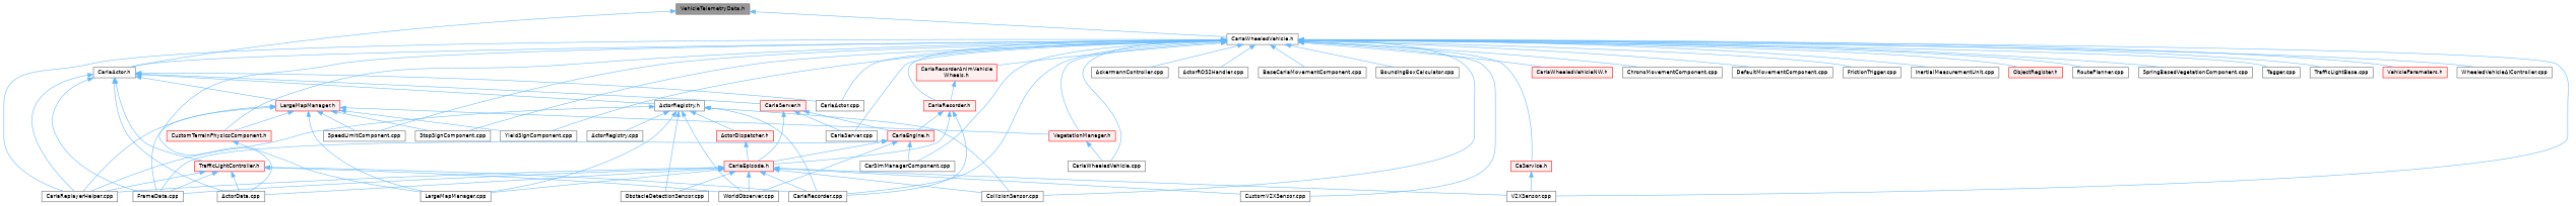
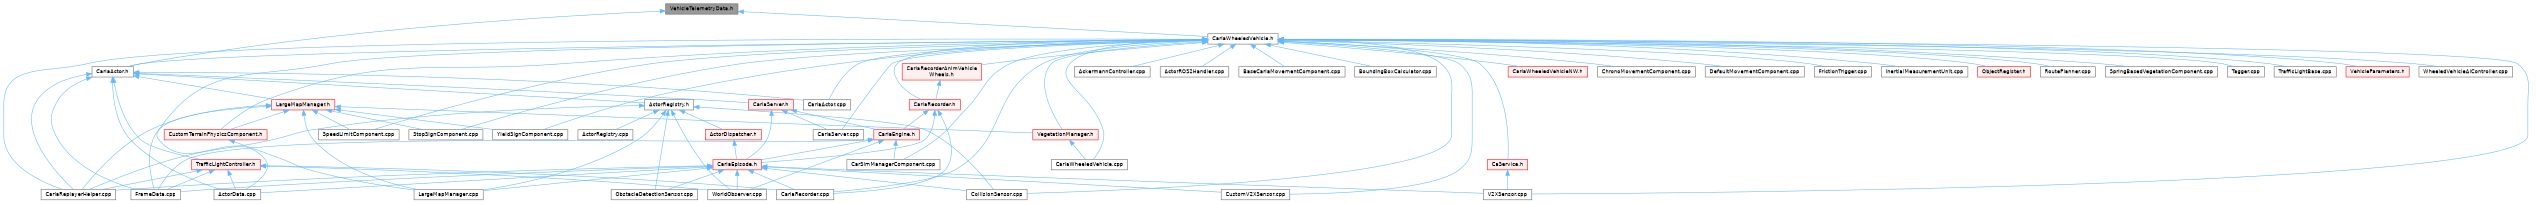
  digraph {
    node [color=grey40 fillcolor=white fontname=Helvetica fontsize=10 shape=box style=filled]
    edge [color=steelblue1 dir=back fontname=Helvetica fontsize=10 labelfontname=Helvetica labelfontsize=10 style=solid]
    n1 [color=gray40 fillcolor=grey60 fontcolor=black height=0.2 label="VehicleTelemetryData.h" width=0.4]
    n2 [height=0.2 label="CarlaActor.h" width=0.4]
    n3 [height=0.2 label="CarlaWheeledVehicle.h" width=0.4]
    n4 [height=0.2 label="ActorData.cpp" width=0.4]
    n5 [height=0.2 label="ActorRegistry.h" width=0.4]
    n6 [height=0.2 label="CarlaReplayerHelper.cpp" width=0.4]
    n7 [height=0.2 label="FrameData.cpp" width=0.4]
    n8 [height=0.2 label="CarlaActor.cpp" width=0.4]
    n9 [color=red fillcolor="#FFF0F0" height=0.2 label="CarlaServer.h" width=0.4]
    n10 [color=red fillcolor="#FFF0F0" height=0.2 label="LargeMapManager.h" width=0.4]
    n11 [color=red fillcolor="#FFF0F0" height=0.2 label="TrafficLightController.h" width=0.4]
    n12 [height=0.2 label="CarlaRecorder.cpp" width=0.4]
    n13 [height=0.2 label="CollisionSensor.cpp" width=0.4]
    n14 [height=0.2 label="CustomV2XSensor.cpp" width=0.4]
    n15 [height=0.2 label="V2XSensor.cpp" width=0.4]
    n16 [height=0.2 label="CarlaServer.cpp" width=0.4]
    n17 [height=0.2 label="CarSimManagerComponent.cpp" width=0.4]
    n18 [color=red fillcolor="#FFF0F0" height=0.2 label="CustomTerrainPhysicsComponent.h" width=0.4]
    n19 [height=0.2 label="SpeedLimitComponent.cpp" width=0.4]
    n20 [height=0.2 label="StopSignComponent.cpp" width=0.4]
    n21 [color=red fillcolor="#FFF0F0" height=0.2 label="VegetationManager.h" width=0.4]
    n22 [height=0.2 label="YieldSignComponent.cpp" width=0.4]
    n23 [height=0.2 label="CarlaWheeledVehicle.cpp" width=0.4]
    n24 [height=0.2 label="AckermannController.cpp" width=0.4]
    n25 [height=0.2 label="ActorROS2Handler.cpp" width=0.4]
    n26 [height=0.2 label="BaseCarlaMovementComponent.cpp" width=0.4]
    n27 [height=0.2 label="BoundingBoxCalculator.cpp" width=0.4]
    n28 [color=red fillcolor="#FFF0F0" height=0.2 label="CaService.h" width=0.4]
    n29 [color=red fillcolor="#FFF0F0" height=0.2 label="CarlaRecorder.h" width=0.4]
    n30 [color=red fillcolor="#FFF0F0" height=0.2 label="CarlaRecorderAnimVehicle\lWheels.h" width=0.4]
    n31 [color=red fillcolor="#FFF0F0" height=0.2 label="CarlaWheeledVehicleNW.h" width=0.4]
    n32 [height=0.2 label="ChronoMovementComponent.cpp" width=0.4]
    n33 [height=0.2 label="DefaultMovementComponent.cpp" width=0.4]
    n34 [height=0.2 label="FrictionTrigger.cpp" width=0.4]
    n35 [height=0.2 label="InertialMeasurementUnit.cpp" width=0.4]
    n36 [color=red fillcolor="#FFF0F0" height=0.2 label="ObjectRegister.h" width=0.4]
    n37 [height=0.2 label="RoutePlanner.cpp" width=0.4]
    n38 [height=0.2 label="SpringBasedVegetationComponent.cpp" width=0.4]
    n39 [height=0.2 label="Tagger.cpp" width=0.4]
    n40 [height=0.2 label="TrafficLightBase.cpp" width=0.4]
    n41 [color=red fillcolor="#FFF0F0" height=0.2 label="VehicleParameters.h" width=0.4]
    n42 [height=0.2 label="WheeledVehicleAIController.cpp" width=0.4]
    n43 [color=red fillcolor="#FFF0F0" height=0.2 label="ActorDispatcher.h" width=0.4]
    n44 [height=0.2 label="LargeMapManager.cpp" width=0.4]
    n45 [height=0.2 label="ObstacleDetectionSensor.cpp" width=0.4]
    n46 [height=0.2 label="WorldObserver.cpp" width=0.4]
    n47 [height=0.2 label="ActorRegistry.cpp" width=0.4]
    n48 [color=red fillcolor="#FFF0F0" height=0.2 label="CarlaEpisode.h" width=0.4]
    n49 [color=red fillcolor="#FFF0F0" height=0.2 label="CarlaEngine.h" width=0.4]
    n1 -> n2
    n1 -> n3
    n2 -> n4
    n2 -> n5
    n2 -> n6
    n2 -> n7
    n2 -> n8
    n2 -> n9
    n2 -> n10
    n2 -> n11
    n3 -> n2
    n3 -> n4
    n3 -> n6
    n3 -> n8
    n3 -> n12
    n3 -> n13
    n3 -> n14
    n3 -> n15
    n3 -> n16
    n3 -> n17
    n3 -> n18
    n3 -> n19
    n3 -> n20
    n3 -> n21
    n3 -> n22
    n3 -> n23
    n3 -> n24
    n3 -> n25
    n3 -> n26
    n3 -> n27
    n3 -> n28
    n3 -> n29
    n3 -> n30
    n3 -> n31
    n3 -> n32
    n3 -> n33
    n3 -> n34
    n3 -> n35
    n3 -> n36
    n3 -> n37
    n3 -> n38
    n3 -> n39
    n3 -> n40
    n3 -> n41
    n3 -> n42
    n5 -> n6
-   n5 -> n12
    n5 -> n13
    n5 -> n43
    n5 -> n44
    n5 -> n45
    n5 -> n46
    n5 -> n47
    n9 -> n16
    n9 -> n48
    n9 -> n49
    n10 -> n6
    n10 -> n7
    n10 -> n18
    n10 -> n19
    n10 -> n20
    n10 -> n21
    n10 -> n22
    n10 -> n44
    n11 -> n4
    n11 -> n6
    n11 -> n7
    n11 -> n12
    n11 -> n46
    n18 -> n44
    n21 -> n23
    n28 -> n15
    n29 -> n12
    n29 -> n48
    n29 -> n49
    n30 -> n29
    n43 -> n48
    n48 -> n4
    n48 -> n6
    n48 -> n7
    n48 -> n12
    n48 -> n13
    n48 -> n14
    n48 -> n15
    n48 -> n44
    n48 -> n45
    n48 -> n46
    n49 -> n7
    n49 -> n17
    n49 -> n46
    n49 -> n48
  }
